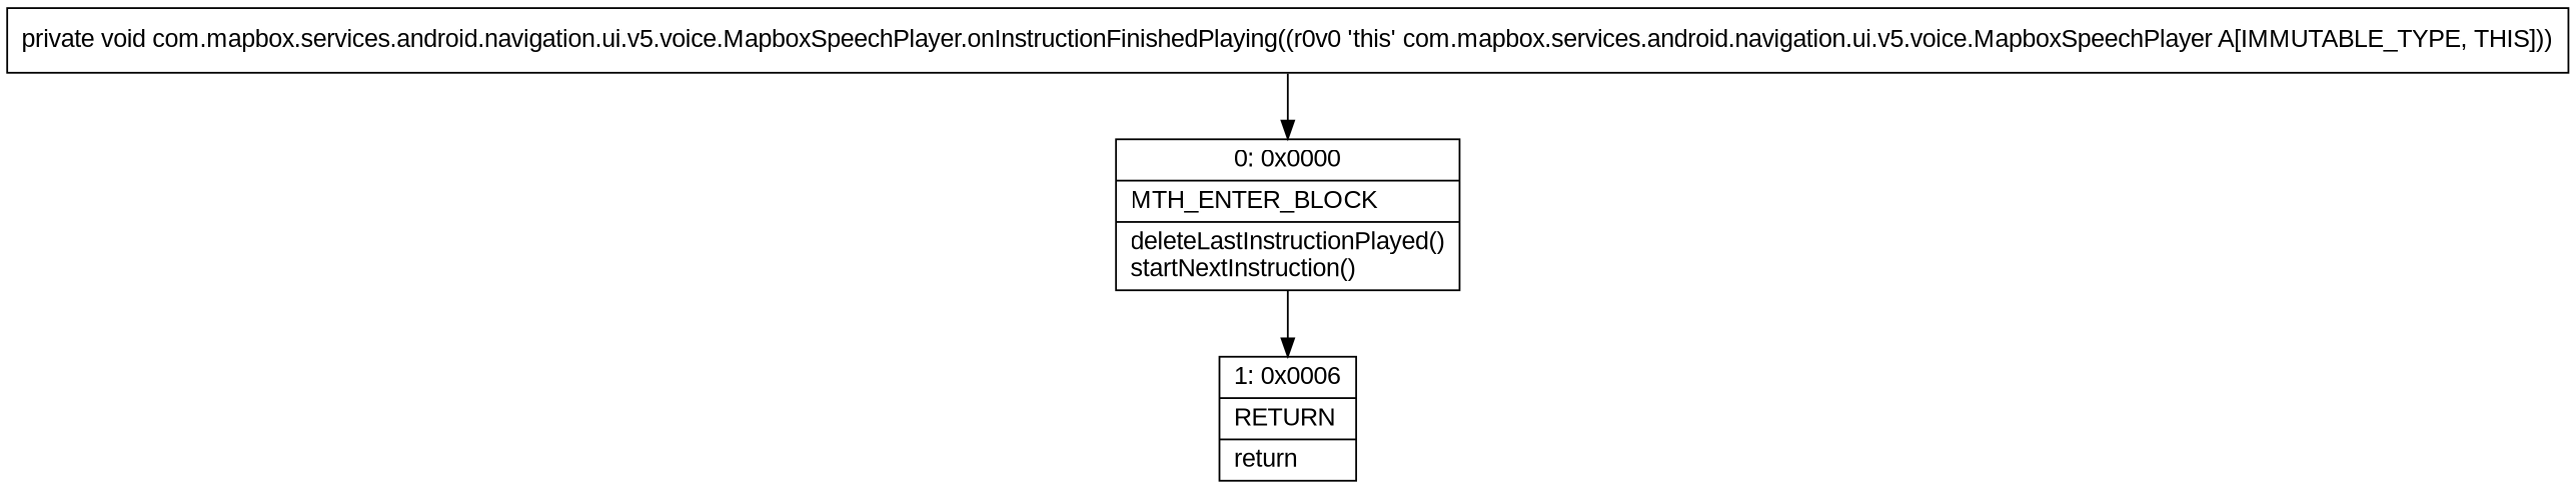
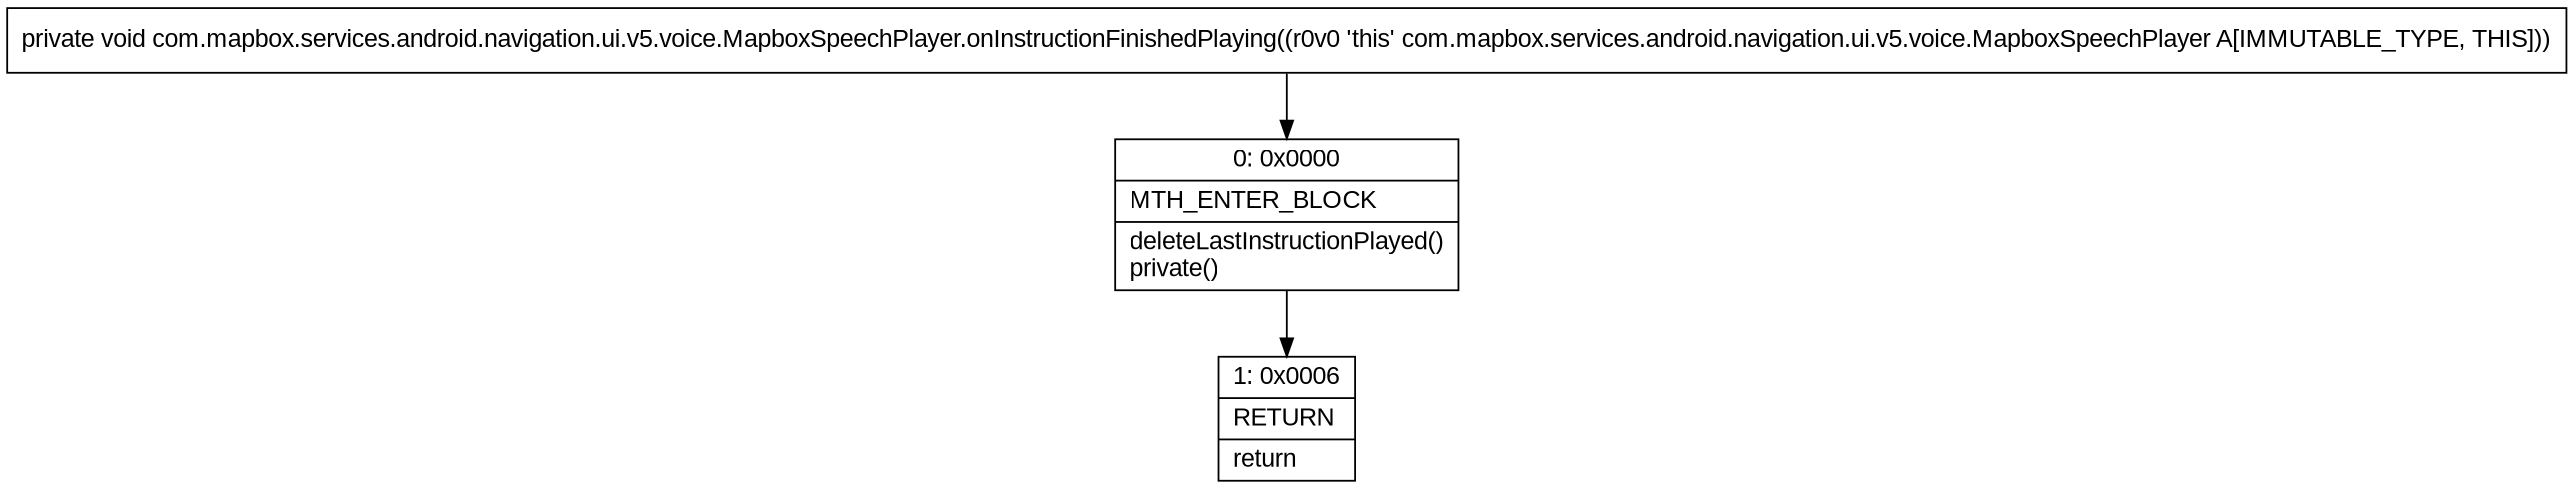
  digraph {
    fontname="Liberation Sans"
    node [shape=record fontname="Liberation Sans"]
    edge [fontname="Liberation Sans"]
-   n1 [label="{0\:\ 0x0000|MTH_ENTER_BLOCK\l|deleteLastInstructionPlayed()\lstartNextInstruction()\l}"]
+   n1 [label="{0\:\ 0x0000|MTH_ENTER_BLOCK\l|deleteLastInstructionPlayed()\lprivate()\l}"]
    n2 [label="{1\:\ 0x0006|RETURN\l|return\l}"]
    n3 [label="{private void com.mapbox.services.android.navigation.ui.v5.voice.MapboxSpeechPlayer.onInstructionFinishedPlaying((r0v0 'this' com.mapbox.services.android.navigation.ui.v5.voice.MapboxSpeechPlayer A[IMMUTABLE_TYPE, THIS])) }"]
    n1 -> n2
    n3 -> n1
  }
